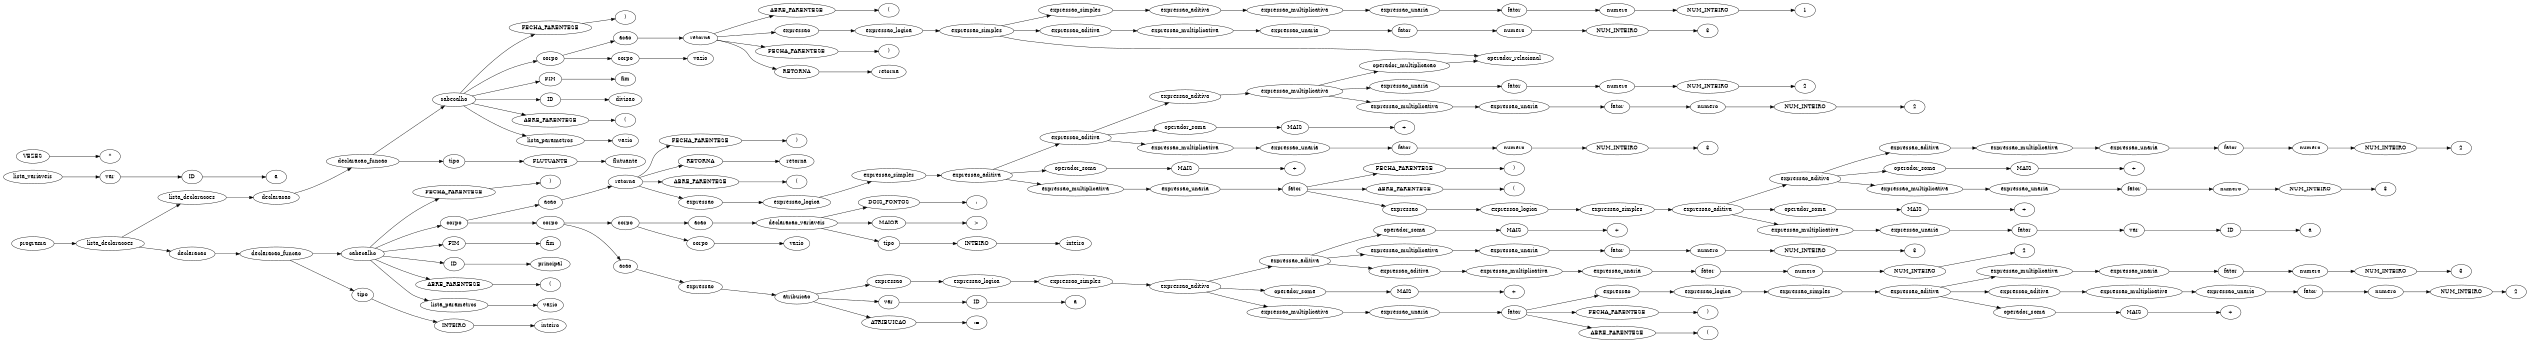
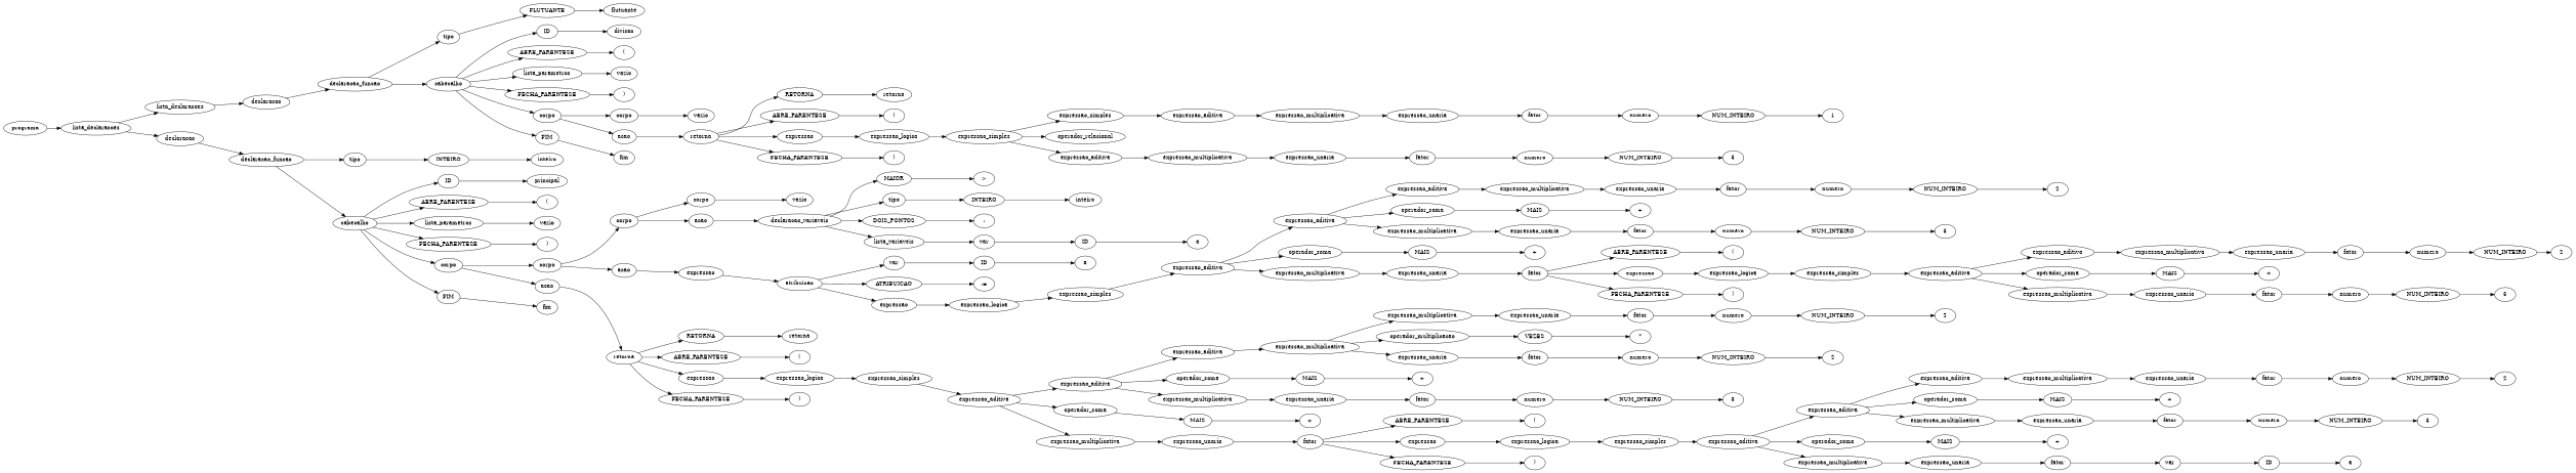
  digraph {
    rankdir=LR
    n1 [label=programa]
    n2 [label=lista_declaracoes]
    n3 [label=lista_declaracoes]
    n4 [label=declaracao]
    n5 [label=declaracao]
    n6 [label=declaracao_funcao]
    n7 [label=declaracao_funcao]
    n8 [label=tipo]
    n9 [label=cabecalho]
    n10 [label=FLUTUANTE]
    n11 [label=ID]
    n12 [label=ABRE_PARENTESE]
    n13 [label=lista_parametros]
    n14 [label=FECHA_PARENTESE]
    n15 [label=corpo]
    n16 [label=FIM]
    n17 [label=flutuante]
    n18 [label=divisao]
    n19 [label="("]
    n20 [label=vazio]
    n21 [label=")"]
    n22 [label=corpo]
    n23 [label=acao]
    n24 [label=fim]
    n25 [label=vazio]
    n26 [label=retorna]
    n27 [label=RETORNA]
    n28 [label=ABRE_PARENTESE]
    n29 [label=expressao]
    n30 [label=FECHA_PARENTESE]
    n31 [label=retorna]
    n32 [label="("]
    n33 [label=expressao_logica]
    n34 [label=")"]
    n35 [label=expressao_simples]
    n36 [label=expressao_simples]
    n37 [label=operador_relacional]
    n38 [label=expressao_aditiva]
    n39 [label=expressao_aditiva]
    n40 [label=expressao_multiplicativa]
    n41 [label=expressao_multiplicativa]
    n42 [label=expressao_unaria]
    n43 [label=fator]
    n44 [label=numero]
    n45 [label=NUM_INTEIRO]
    n46 [label=1]
    n47 [label=MAIOR]
    n48 [label=">"]
    n49 [label=expressao_unaria]
    n50 [label=fator]
    n51 [label=numero]
    n52 [label=NUM_INTEIRO]
    n53 [label=3]
    n54 [label=tipo]
    n55 [label=cabecalho]
    n56 [label=INTEIRO]
    n57 [label=ID]
    n58 [label=ABRE_PARENTESE]
    n59 [label=lista_parametros]
    n60 [label=FECHA_PARENTESE]
    n61 [label=corpo]
    n62 [label=FIM]
    n63 [label=inteiro]
    n64 [label=principal]
    n65 [label="("]
    n66 [label=vazio]
    n67 [label=")"]
    n68 [label=corpo]
    n69 [label=acao]
    n70 [label=fim]
    n71 [label=corpo]
    n72 [label=acao]
    n73 [label=retorna]
    n74 [label=corpo]
    n75 [label=acao]
    n76 [label=expressao]
    n77 [label=vazio]
    n78 [label=declaracao_variaveis]
    n79 [label=tipo]
    n80 [label=DOIS_PONTOS]
    n81 [label=lista_variaveis]
    n82 [label=INTEIRO]
    n83 [label=":"]
    n84 [label=var]
    n85 [label=inteiro]
    n86 [label=ID]
    n87 [label=a]
    n88 [label=atribuicao]
    n89 [label=var]
    n90 [label=ATRIBUICAO]
    n91 [label=expressao]
    n92 [label=ID]
    n93 [label=":="]
    n94 [label=expressao_logica]
    n95 [label=a]
    n96 [label=expressao_simples]
    n97 [label=expressao_aditiva]
    n98 [label=expressao_aditiva]
    n99 [label=operador_soma]
    n100 [label=expressao_multiplicativa]
    n101 [label=expressao_aditiva]
    n102 [label=operador_soma]
    n103 [label=expressao_multiplicativa]
    n104 [label=MAIS]
    n105 [label=expressao_unaria]
    n106 [label=expressao_multiplicativa]
    n107 [label=MAIS]
    n108 [label=expressao_unaria]
    n109 [label=expressao_unaria]
    n110 [label=fator]
    n111 [label=numero]
    n112 [label=NUM_INTEIRO]
    n113 [label=2]
    n114 [label="+"]
    n115 [label=fator]
    n116 [label=numero]
    n117 [label=NUM_INTEIRO]
    n118 [label=3]
    n119 [label="+"]
    n120 [label=fator]
    n121 [label=ABRE_PARENTESE]
    n122 [label=expressao]
    n123 [label=FECHA_PARENTESE]
    n124 [label="("]
    n125 [label=expressao_logica]
    n126 [label=")"]
    n127 [label=expressao_simples]
    n128 [label=expressao_aditiva]
    n129 [label=expressao_aditiva]
    n130 [label=operador_soma]
    n131 [label=expressao_multiplicativa]
    n132 [label=expressao_multiplicativa]
    n133 [label=MAIS]
    n134 [label=expressao_unaria]
    n135 [label=expressao_unaria]
    n136 [label=fator]
    n137 [label=numero]
    n138 [label=NUM_INTEIRO]
    n139 [label=2]
    n140 [label="+"]
    n141 [label=fator]
    n142 [label=numero]
    n143 [label=NUM_INTEIRO]
    n144 [label=3]
    n145 [label=RETORNA]
    n146 [label=ABRE_PARENTESE]
    n147 [label=expressao]
    n148 [label=FECHA_PARENTESE]
    n149 [label=retorna]
    n150 [label="("]
    n151 [label=expressao_logica]
    n152 [label=")"]
    n153 [label=expressao_simples]
    n154 [label=expressao_aditiva]
    n155 [label=expressao_aditiva]
    n156 [label=operador_soma]
    n157 [label=expressao_multiplicativa]
    n158 [label=expressao_aditiva]
    n159 [label=operador_soma]
    n160 [label=expressao_multiplicativa]
    n161 [label=MAIS]
    n162 [label=expressao_unaria]
    n163 [label=expressao_multiplicativa]
    n164 [label=MAIS]
    n165 [label=expressao_unaria]
    n166 [label=expressao_multiplicativa]
    n167 [label=operador_multiplicacao]
    n168 [label=expressao_unaria]
    n169 [label=expressao_unaria]
    n170 [label=VEZES]
    n171 [label=fator]
    n172 [label=fator]
    n173 [label=numero]
    n174 [label=NUM_INTEIRO]
    n175 [label=2]
    n176 [label="*"]
    n177 [label=numero]
    n178 [label=NUM_INTEIRO]
    n179 [label=2]
    n180 [label="+"]
    n181 [label=fator]
    n182 [label=numero]
    n183 [label=NUM_INTEIRO]
    n184 [label=3]
    n185 [label="+"]
    n186 [label=fator]
    n187 [label=ABRE_PARENTESE]
    n188 [label=expressao]
    n189 [label=FECHA_PARENTESE]
    n190 [label="("]
    n191 [label=expressao_logica]
    n192 [label=")"]
    n193 [label=expressao_simples]
    n194 [label=expressao_aditiva]
    n195 [label=expressao_aditiva]
    n196 [label=operador_soma]
    n197 [label=expressao_multiplicativa]
    n198 [label=expressao_aditiva]
    n199 [label=operador_soma]
    n200 [label=expressao_multiplicativa]
    n201 [label=MAIS]
    n202 [label=expressao_unaria]
    n203 [label=expressao_multiplicativa]
    n204 [label=MAIS]
    n205 [label=expressao_unaria]
    n206 [label=expressao_unaria]
    n207 [label=fator]
    n208 [label=numero]
    n209 [label=NUM_INTEIRO]
    n210 [label=2]
    n211 [label="+"]
    n212 [label=fator]
    n213 [label=numero]
    n214 [label=NUM_INTEIRO]
    n215 [label=3]
    n216 [label="+"]
    n217 [label=fator]
    n218 [label=var]
    n219 [label=ID]
    n220 [label=a]
    n1 -> n2
    n2 -> n3
    n2 -> n4
    n3 -> n5
    n4 -> n6
    n5 -> n7
    n6 -> n54
    n6 -> n55
    n7 -> n8
    n7 -> n9
    n8 -> n10
    n9 -> n11
    n9 -> n12
    n9 -> n13
    n9 -> n14
    n9 -> n15
    n9 -> n16
    n10 -> n17
    n11 -> n18
    n12 -> n19
    n13 -> n20
    n14 -> n21
    n15 -> n22
    n15 -> n23
    n16 -> n24
    n22 -> n25
    n23 -> n26
    n26 -> n27
    n26 -> n28
    n26 -> n29
    n26 -> n30
    n27 -> n31
    n28 -> n32
    n29 -> n33
    n30 -> n34
    n33 -> n35
    n35 -> n36
    n35 -> n37
    n35 -> n38
    n36 -> n39
    n38 -> n40
    n39 -> n41
    n40 -> n49
    n41 -> n42
    n42 -> n43
    n43 -> n44
    n44 -> n45
    n45 -> n46
    n47 -> n48
    n49 -> n50
    n50 -> n51
    n51 -> n52
    n52 -> n53
    n54 -> n56
    n55 -> n57
    n55 -> n58
    n55 -> n59
    n55 -> n60
    n55 -> n61
    n55 -> n62
    n56 -> n63
    n57 -> n64
    n58 -> n65
    n59 -> n66
    n60 -> n67
    n61 -> n68
    n61 -> n69
    n62 -> n70
    n68 -> n71
    n68 -> n72
    n69 -> n73
    n71 -> n74
    n71 -> n75
    n72 -> n76
    n73 -> n145
    n73 -> n146
    n73 -> n147
    n73 -> n148
    n74 -> n77
    n75 -> n78
    n76 -> n88
    n78 -> n47
    n78 -> n79
    n78 -> n80
+   n78 -> n81
    n79 -> n82
    n80 -> n83
    n81 -> n84
    n82 -> n85
    n84 -> n86
    n86 -> n87
    n88 -> n89
    n88 -> n90
    n88 -> n91
    n89 -> n92
    n90 -> n93
    n91 -> n94
    n92 -> n95
    n94 -> n96
    n96 -> n97
    n97 -> n98
    n97 -> n99
    n97 -> n100
    n98 -> n101
    n98 -> n102
    n98 -> n103
    n99 -> n104
    n100 -> n105
    n101 -> n106
    n102 -> n107
    n103 -> n108
    n104 -> n119
    n105 -> n120
    n106 -> n109
    n107 -> n114
    n108 -> n115
    n109 -> n110
    n110 -> n111
    n111 -> n112
    n112 -> n113
    n115 -> n116
    n116 -> n117
    n117 -> n118
    n120 -> n121
    n120 -> n122
    n120 -> n123
    n121 -> n124
    n122 -> n125
    n123 -> n126
    n125 -> n127
    n127 -> n128
    n128 -> n129
    n128 -> n130
    n128 -> n131
    n129 -> n132
    n130 -> n133
    n131 -> n134
    n132 -> n135
    n133 -> n140
    n134 -> n141
    n135 -> n136
    n136 -> n137
    n137 -> n138
    n138 -> n139
    n141 -> n142
    n142 -> n143
    n143 -> n144
    n145 -> n149
    n146 -> n150
    n147 -> n151
    n148 -> n152
    n151 -> n153
    n153 -> n154
    n154 -> n155
    n154 -> n156
    n154 -> n157
    n155 -> n158
    n155 -> n159
    n155 -> n160
    n156 -> n161
    n157 -> n162
    n158 -> n163
    n159 -> n164
    n160 -> n165
    n161 -> n185
    n162 -> n186
    n163 -> n166
    n163 -> n167
    n163 -> n168
    n164 -> n180
    n165 -> n181
    n166 -> n169
-   n167 -> n37
+   n167 -> n170
    n168 -> n171
    n169 -> n172
    n170 -> n176
    n171 -> n177
    n172 -> n173
    n173 -> n174
    n174 -> n175
    n177 -> n178
    n178 -> n179
    n181 -> n182
    n182 -> n183
    n183 -> n184
    n186 -> n187
    n186 -> n188
    n186 -> n189
    n187 -> n190
    n188 -> n191
    n189 -> n192
    n191 -> n193
    n193 -> n194
    n194 -> n195
    n194 -> n196
    n194 -> n197
    n195 -> n198
    n195 -> n199
    n195 -> n200
    n196 -> n201
    n197 -> n202
    n198 -> n203
    n199 -> n204
    n200 -> n205
    n201 -> n216
    n202 -> n217
    n203 -> n206
    n204 -> n211
    n205 -> n212
    n206 -> n207
    n207 -> n208
    n208 -> n209
    n209 -> n210
    n212 -> n213
    n213 -> n214
    n214 -> n215
    n217 -> n218
    n218 -> n219
    n219 -> n220
  }
